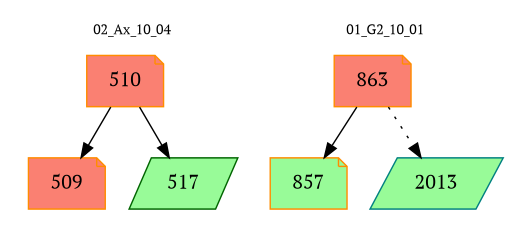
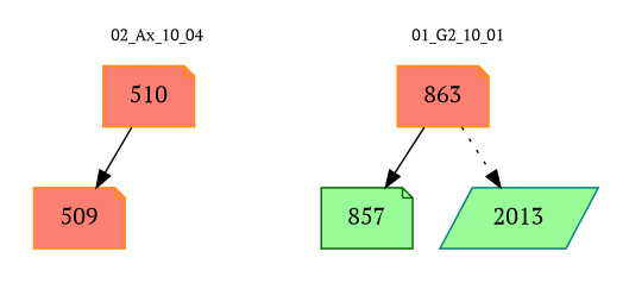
  digraph {
    fontname="PT Serif"
    node [color=darkorange fillcolor=salmon fontname="PT Serif" shape=note style=filled]
    edge [color=black fontname="PT Serif" style=solid]
    n1 [label=510]
    n2 [label=509]
-   n3 [color=darkgreen fillcolor=palegreen label=517 shape=parallelogram]
    n4 [label=863]
-   n5 [fillcolor=palegreen label=857]
+   n5 [color=darkgreen fillcolor=palegreen label=857]
    n6 [color=teal fillcolor=palegreen label=2013 shape=parallelogram]
    subgraph cluster_1 {
      color=white
      fontsize=10
      label="02_Ax_10_04"
      n1
      n2
-     n3
    }
    subgraph cluster_2 {
      color=white
      fontsize=10
      label="01_G2_10_01"
      n4
      n5
      n6
    }
    n1 -> n2
-   n1 -> n3
    n4 -> n5
    n4 -> n6 [style=dotted]
  }
